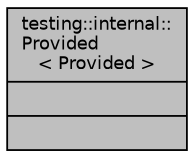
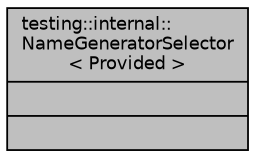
  digraph {
-   n1 [color=black fillcolor=grey75 fontcolor=black fontname=Helvetica fontsize=10 height=0.2 label="{testing::internal::\lProvided\l\< Provided \>\n||}" shape=record style=filled width=0.4]
+   n1 [color=black fillcolor=grey75 fontcolor=black fontname=Helvetica fontsize=10 height=0.2 label="{testing::internal::\lNameGeneratorSelector\l\< Provided \>\n||}" shape=record style=filled width=0.4]
  }
